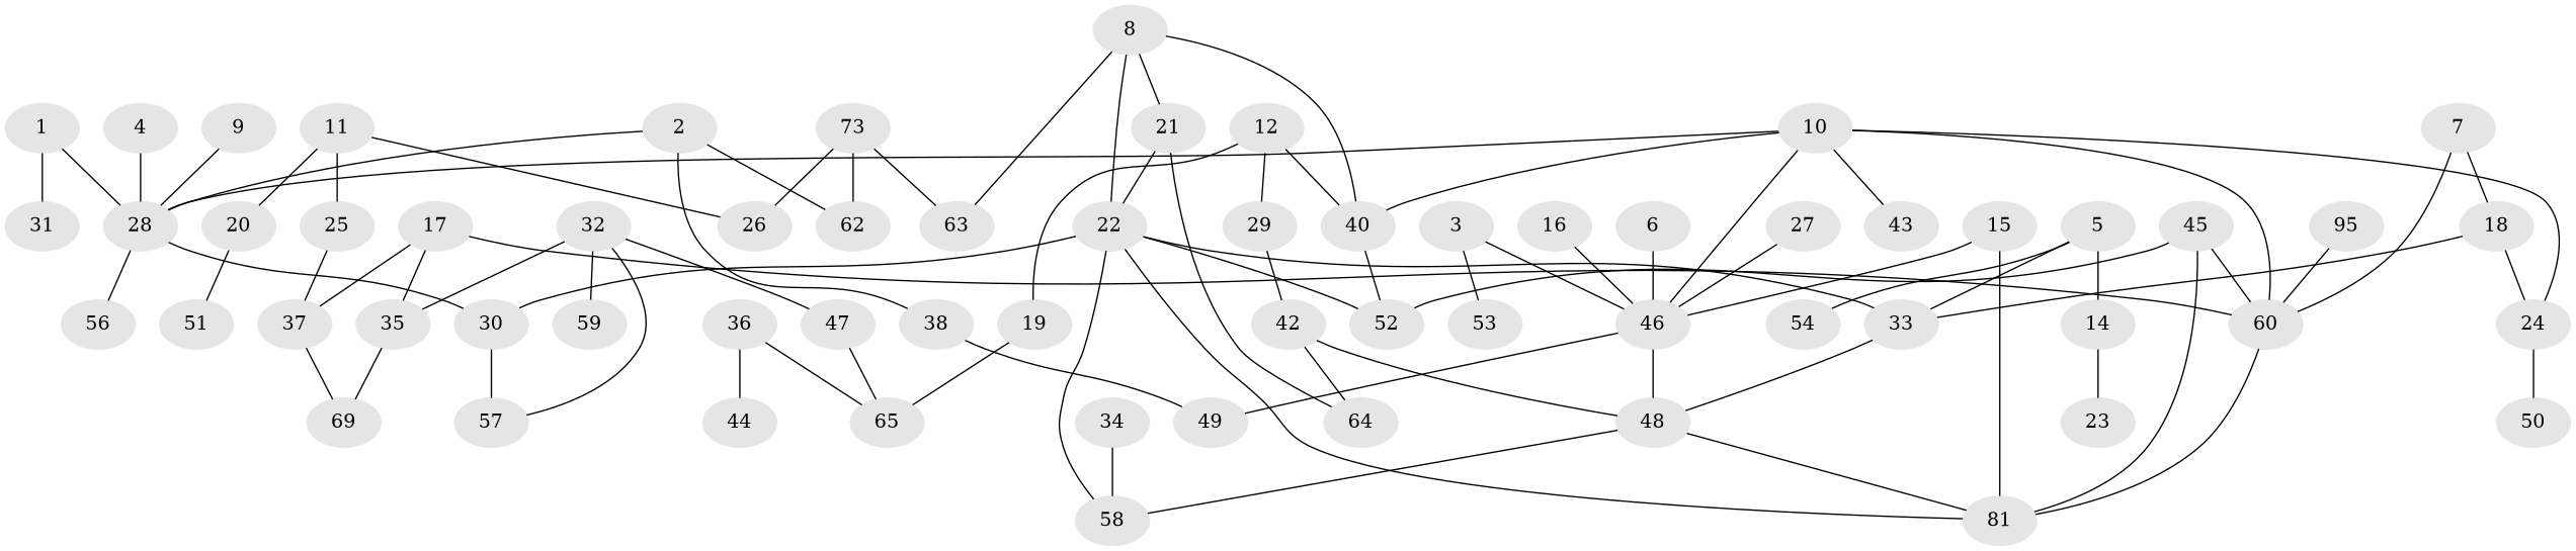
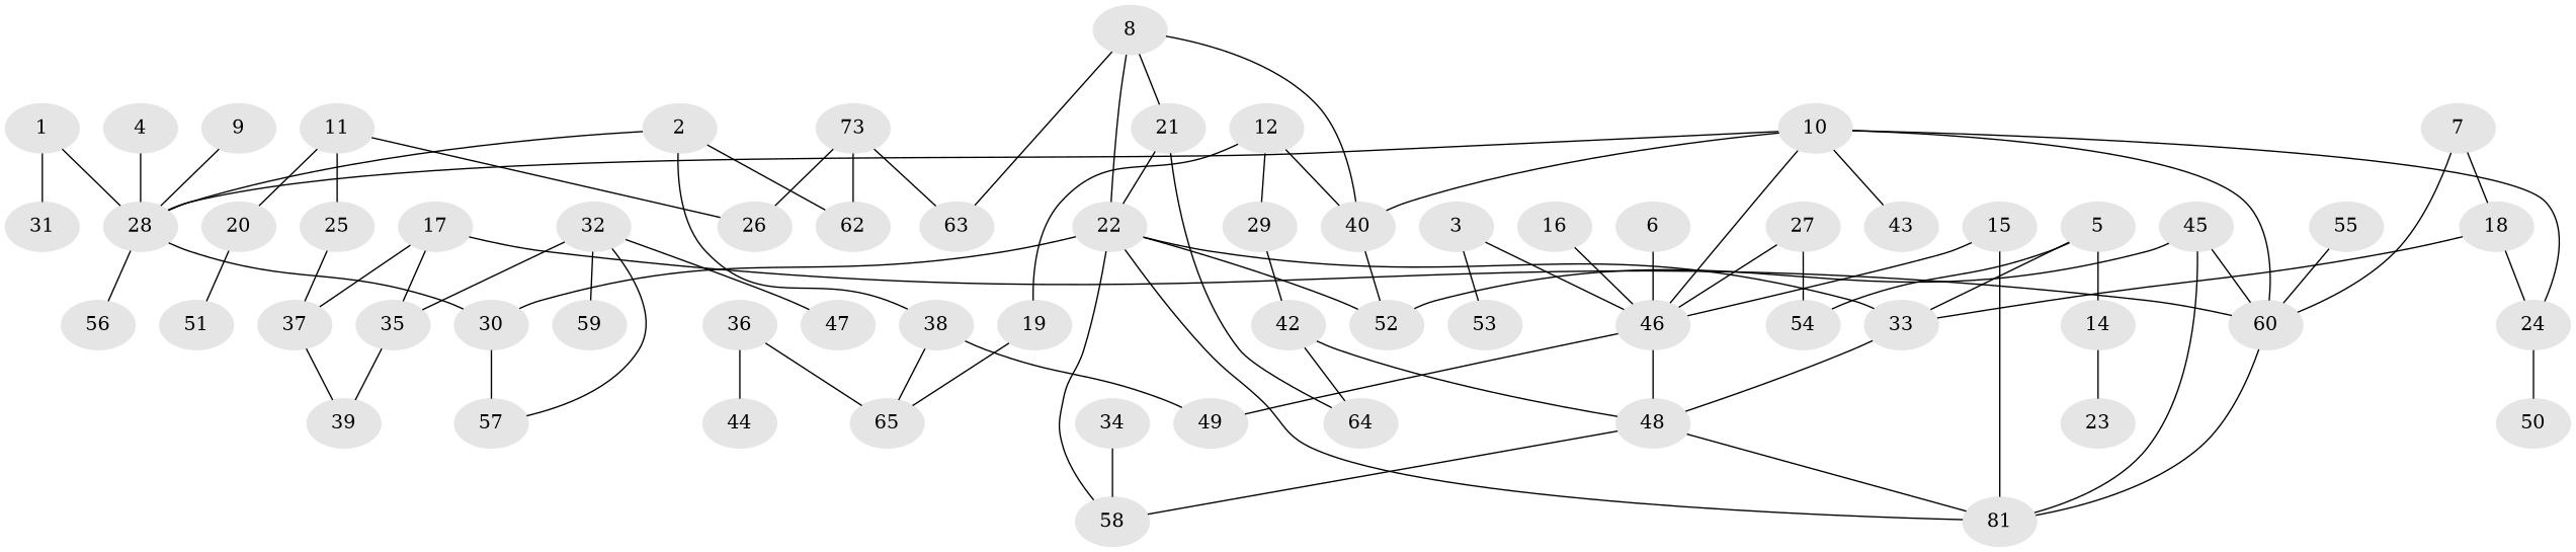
  graph {
    node [color=gray90 style=filled]
    edge [weight=1.0]
    1
    28
    31
    30
    56
    2
    38
    62
    49
    3
    46
    53
    48
    4
    5
    14
    33
    54
    23
    25
    37
    6
    7
    18
    60
    24
    n27 [label=81]
    8
    21
    22
    40
    63
    64
    52
    58
    9
    10
    43
    50
    11
    20
    26
    51
    12
    19
    29
    65
    42
    n49 [label=73]
    15
    16
    17
    35
-   39 [label=69]
+   39
    57
    27
    32
    47
    59
    34
    36
    44
    45
-   55 [label=95]
+   55
    1 -- 28
    1 -- 31
    28 -- 30
    28 -- 56
    30 -- 57 [weight=2.0]
    2 -- 28
    2 -- 38
    2 -- 62
    38 -- 49
    3 -- 46
    3 -- 53
    46 -- 49
    46 -- 48
    48 -- n27
    48 -- 58
    4 -- 28
    5 -- 14
    5 -- 33
    5 -- 54
    14 -- 23
    33 -- 48
    25 -- 37
    37 -- 39
    6 -- 46
    7 -- 18
    7 -- 60
    18 -- 33
    18 -- 24
    60 -- n27
    24 -- 50
    8 -- 21
    8 -- 22
    8 -- 40
    8 -- 63
    21 -- 22
    21 -- 64
    22 -- 30
    22 -- 33 [weight=2.0]
    22 -- n27
    22 -- 52
    22 -- 58
    40 -- 52
    9 -- 28
    10 -- 28
    10 -- 46
    10 -- 60
    10 -- 24
    10 -- 40
    10 -- 43
    11 -- 25
    11 -- 20
    11 -- 26
    20 -- 51
    12 -- 40
    12 -- 19
    12 -- 29
    19 -- 65
    29 -- 42
    42 -- 48
    42 -- 64
    n49 -- 62
    n49 -- 63
    n49 -- 26
    15 -- 46
    15 -- n27
    16 -- 46
    17 -- 37
    17 -- 60
    17 -- 35
    35 -- 39
    27 -- 46
+   27 -- 54
    32 -- 35
    32 -- 57
    32 -- 47
    32 -- 59
-   47 -- 65
+   38 -- 65
    34 -- 58
    36 -- 65
    36 -- 44
    45 -- 60
    45 -- n27
    45 -- 52
    55 -- 60
  }
